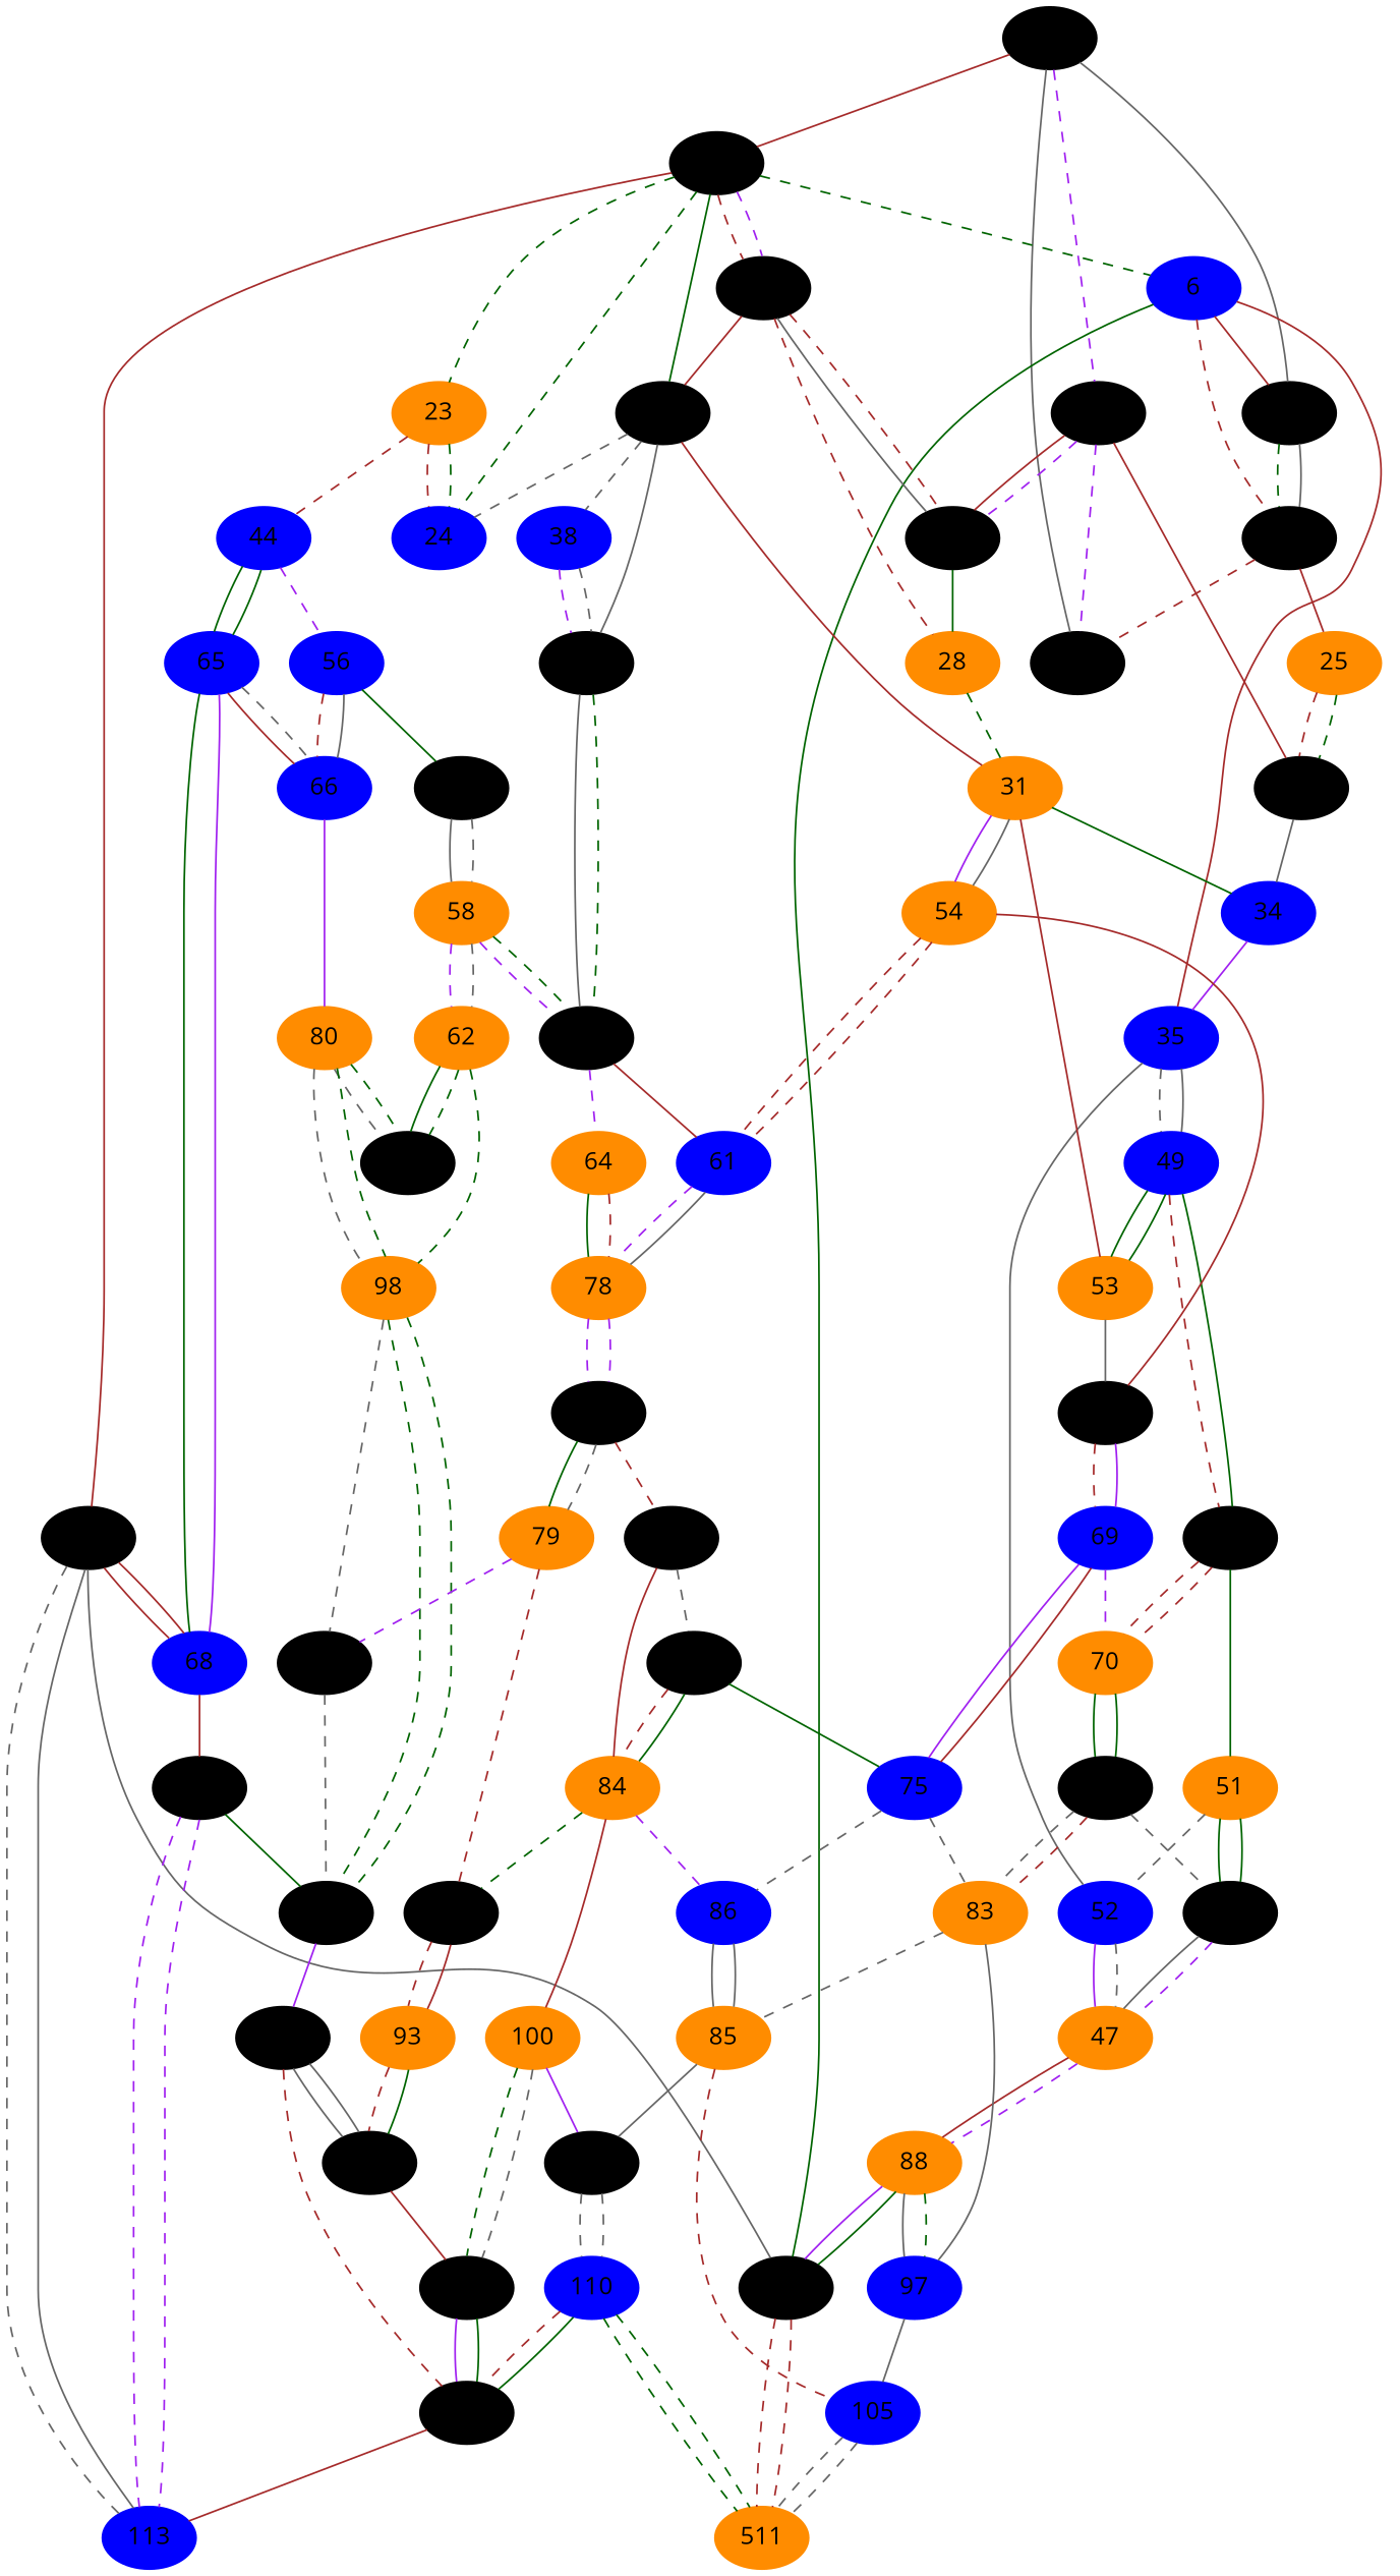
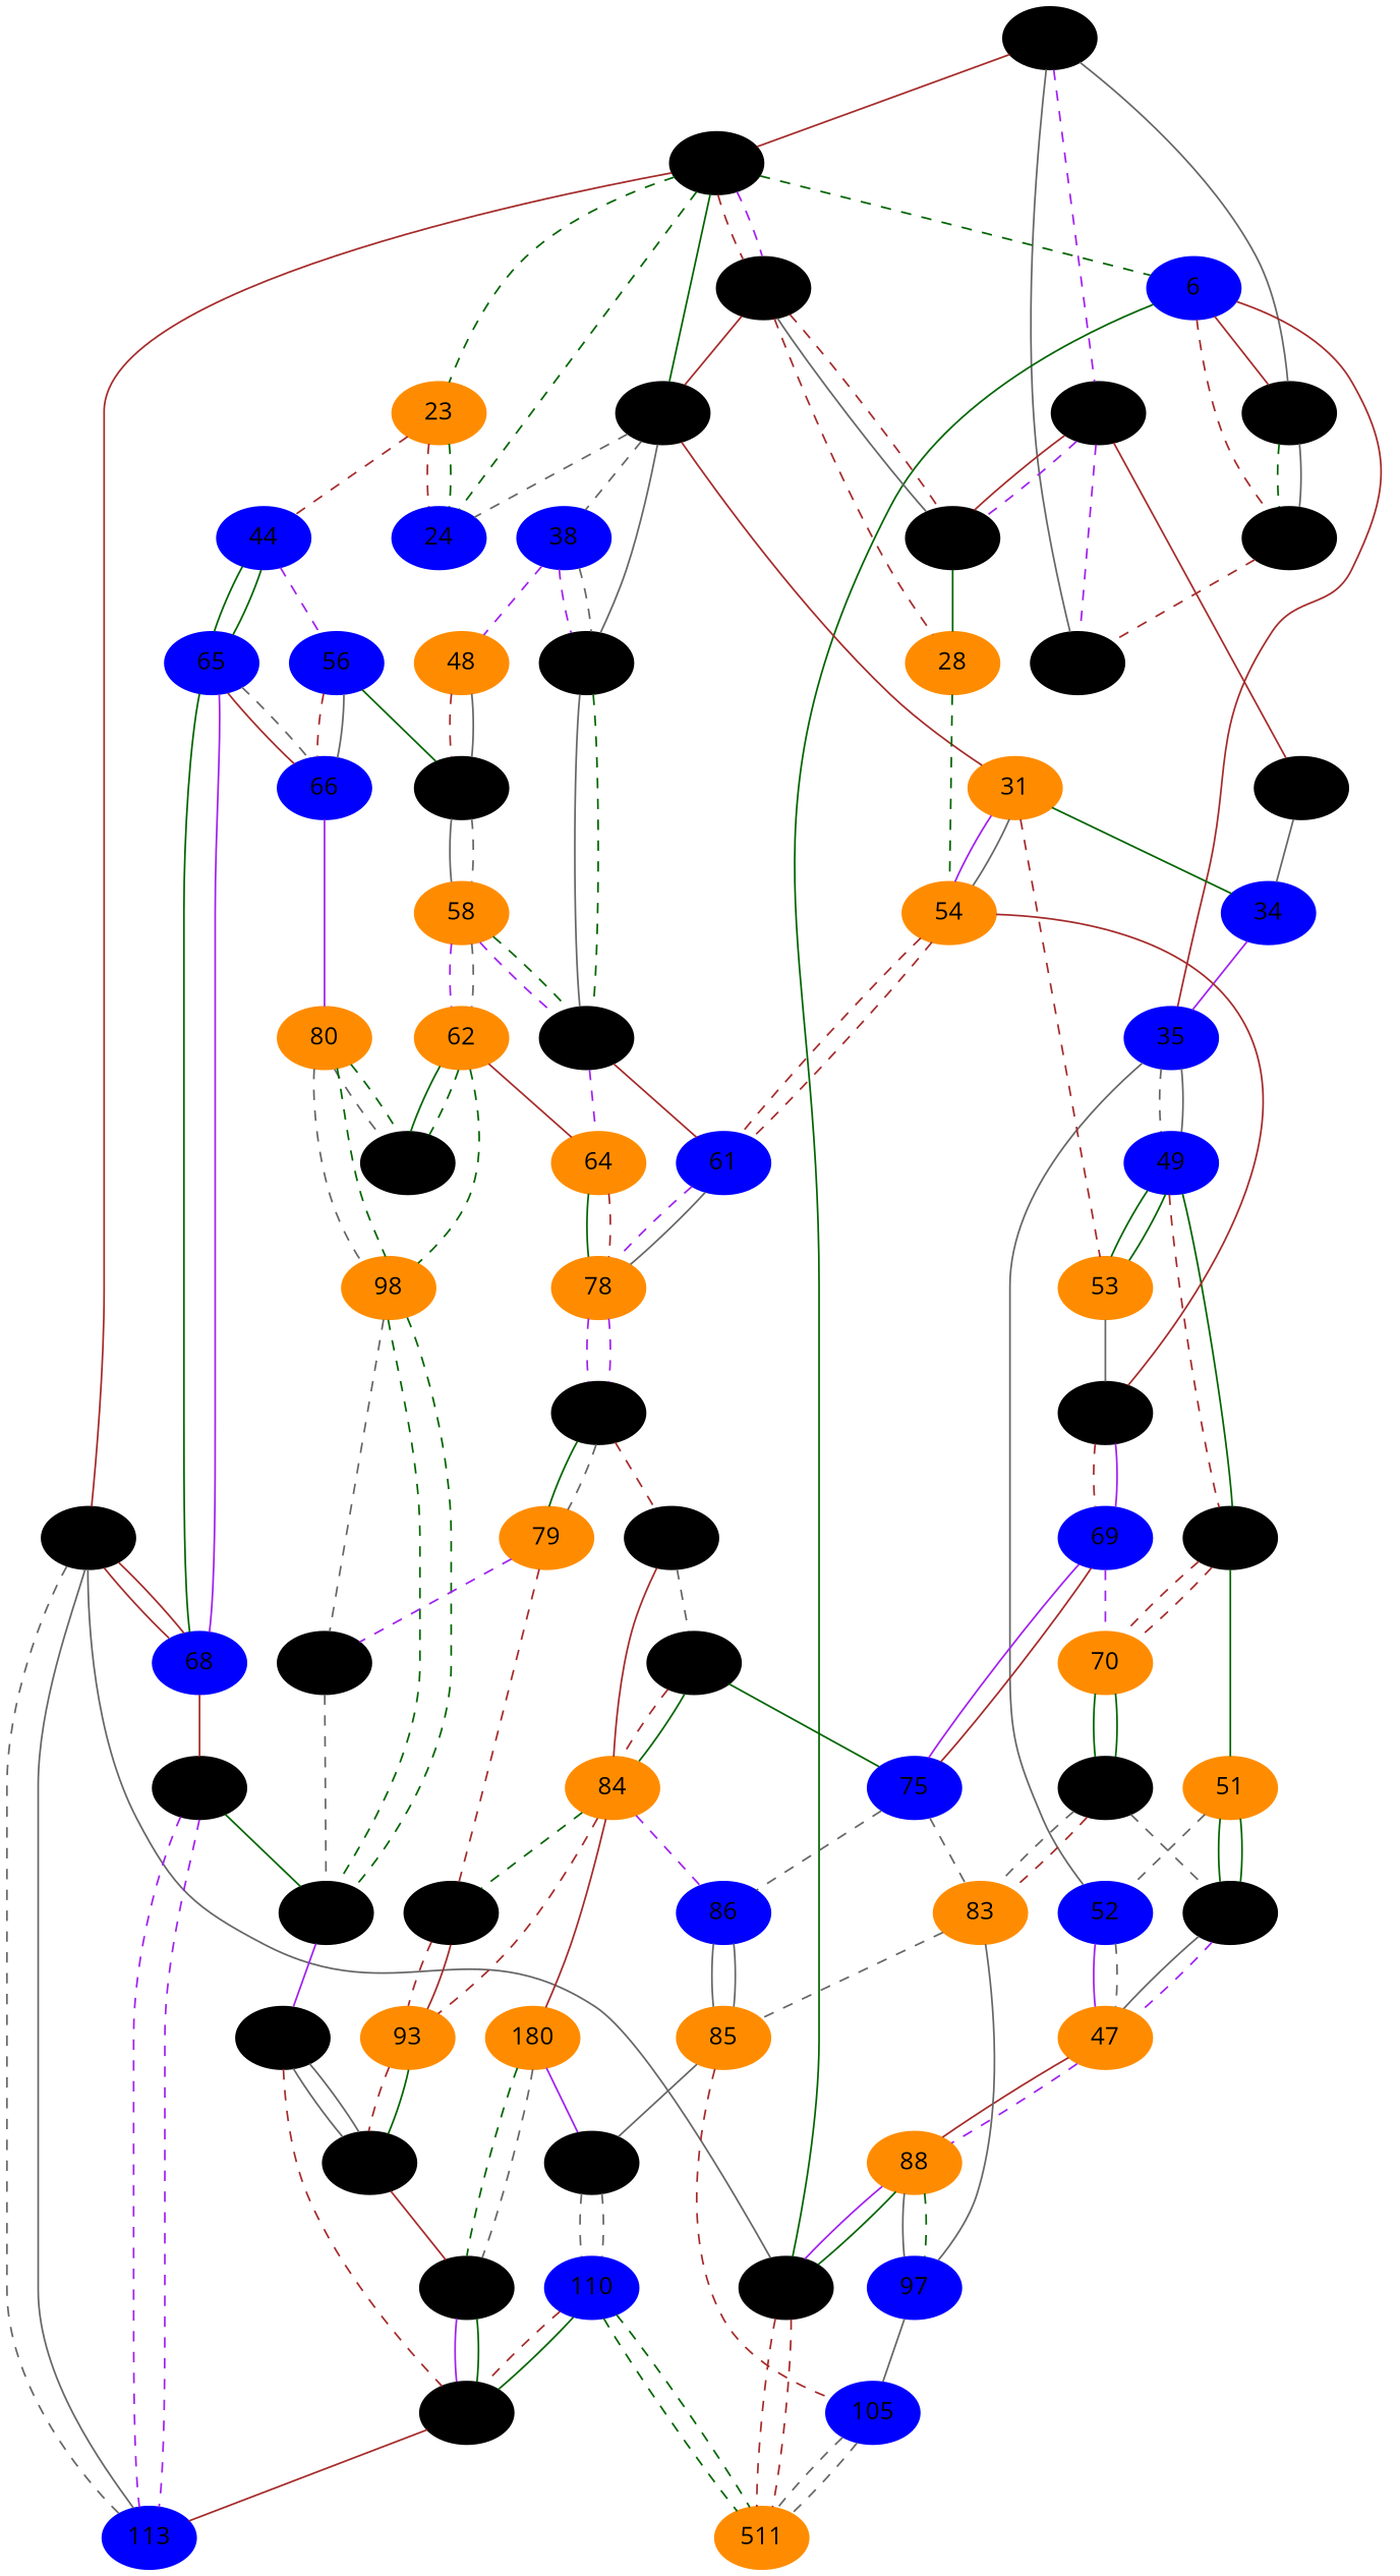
  graph {
    fontname="Open Sans"
    node [color=black fontname="Open Sans" style=filled]
    edge [color=brown fontname="Open Sans" style=dashed]
    1 [super="+2+8"]
    3 [super="+4"]
    9
    13 [super="+14"]
    15
    6 [color=blue super="+7+12"]
    17 [super="+22"]
    20 [super="+37+21"]
    23 [color=darkorange]
    24 [color=blue super="+40"]
    67
    10 [super="+16+11"]
    18
    27 [super="+33"]
    35 [color=blue super="+36"]
    89
    28 [color=darkorange super="+29"]
    31 [color=darkorange super="+32"]
    38 [color=blue]
    39
    44 [color=blue super="+45"]
    68 [color=blue]
    113 [color=blue]
-   25 [color=darkorange]
    49 [color=blue]
    52 [color=blue]
    n27 [color=darkorange label=511]
    34 [color=blue]
    53 [color=darkorange]
    54 [color=darkorange]
+   48 [color=darkorange]
    59 [super="+60"]
    56 [color=blue]
    65 [color=blue]
    55
    61 [color=blue]
    50
    n38 [color=darkorange label=47]
    57
    64 [color=darkorange]
    66 [color=blue]
    58 [color=darkorange]
    51 [color=darkorange]
    70 [color=darkorange]
    77
    76
    88 [color=darkorange]
    69 [color=blue]
    n49 [color=darkorange label=78]
    75 [color=blue super="+82"]
    80 [color=darkorange]
    62 [color=darkorange super="+63"]
    81
    98 [color=darkorange]
    72
    79 [color=darkorange super="+91"]
    92
    99
    103
    104 [super="+106"]
    83 [color=darkorange super="+96"]
    86 [color=blue]
    73
    74
    84 [color=darkorange super="+90+85"]
    93 [color=darkorange]
-   100 [color=darkorange]
+   100 [color=darkorange label=180]
    n68 [color=darkorange label=85 super="+102"]
    97 [color=blue]
    101
    105 [color=blue]
    108
    109
    110 [color=blue]
    107
    112 [super="+114"]
    1 -- 3 [style=solid]
    1 -- 9 [color=gray40 style=solid]
    1 -- 13 [color=purple]
    1 -- 15 [color=gray40 style=solid]
    3 -- 6 [color=darkgreen]
    3 -- 17
    3 -- 17 [color=purple]
    3 -- 20 [color=darkgreen style=solid]
    3 -- 23 [color=darkgreen]
    3 -- 24 [color=darkgreen]
    3 -- 67 [style=solid]
    9 -- 10 [color=darkgreen]
    9 -- 10 [color=gray40 style=solid]
    13 -- 15 [color=purple]
    13 -- 18 [style=solid]
    13 -- 18 [color=purple]
    13 -- 27 [style=solid]
    6 -- 9 [style=solid]
    6 -- 10
    6 -- 35 [style=solid]
    6 -- 89 [color=darkgreen style=solid]
    17 -- 20 [style=solid]
    17 -- 18 [color=gray40 style=solid]
    17 -- 18
    17 -- 28
    20 -- 24 [color=gray40]
    20 -- 31 [style=solid]
    20 -- 38 [color=gray40]
    20 -- 39 [color=gray40 style=solid]
    23 -- 24
    23 -- 24 [color=darkgreen]
    23 -- 44
    67 -- 89 [color=gray40 style=solid]
    67 -- 68 [style=solid]
    67 -- 68 [style=solid]
    67 -- 113 [color=gray40]
    67 -- 113 [color=gray40 style=solid]
    10 -- 15
-   10 -- 25 [style=solid]
    18 -- 28 [color=darkgreen style=solid]
    27 -- 34 [color=gray40 style=solid]
    35 -- 49 [color=gray40]
    35 -- 49 [color=gray40 style=solid]
    35 -- 52 [color=gray40 style=solid]
    89 -- n27
    89 -- n27
-   28 -- 31 [color=darkgreen]
+   28 -- 54 [color=darkgreen]
    31 -- 34 [color=darkgreen style=solid]
-   31 -- 53 [style=solid]
+   31 -- 53
    31 -- 54 [color=purple style=solid]
    31 -- 54 [color=gray40 style=solid]
    38 -- 39 [color=purple]
    38 -- 39 [color=gray40]
+   38 -- 48 [color=purple]
    39 -- 59 [color=gray40 style=solid]
    39 -- 59 [color=darkgreen]
    44 -- 56 [color=purple]
    44 -- 65 [color=darkgreen style=solid]
    44 -- 65 [color=darkgreen style=solid]
    68 -- 103 [style=solid]
-   25 -- 27
-   25 -- 27 [color=darkgreen]
    49 -- 53 [color=darkgreen style=solid]
    49 -- 53 [color=darkgreen style=solid]
    49 -- 50
    49 -- 50 [color=darkgreen style=solid]
    52 -- n38 [color=purple style=solid]
    52 -- n38 [color=gray40]
    34 -- 35 [color=purple style=solid]
    53 -- 55 [color=gray40 style=solid]
    54 -- 55 [style=solid]
    54 -- 61
    54 -- 61
+   48 -- 57
+   48 -- 57 [color=gray40 style=solid]
    59 -- 61 [style=solid]
    59 -- 64 [color=purple]
    56 -- 57 [color=darkgreen style=solid]
    56 -- 66
    56 -- 66 [color=gray40 style=solid]
    65 -- 68 [color=darkgreen style=solid]
    65 -- 68 [color=purple style=solid]
    65 -- 66 [style=solid]
    65 -- 66 [color=gray40]
    55 -- 69
    55 -- 69 [color=purple style=solid]
    61 -- n49 [color=purple]
    61 -- n49 [color=gray40 style=solid]
    50 -- 51 [color=darkgreen style=solid]
    50 -- 70
    50 -- 70
    n38 -- 88 [style=solid]
    n38 -- 88 [color=purple]
    57 -- 58 [color=gray40 style=solid]
    57 -- 58 [color=gray40]
    64 -- n49 [color=darkgreen style=solid]
    64 -- n49
    66 -- 80 [color=purple style=solid]
    58 -- 59 [color=purple]
    58 -- 59 [color=darkgreen]
    58 -- 62 [color=purple]
    58 -- 62 [color=gray40]
    51 -- 52 [color=gray40]
    51 -- 77 [color=darkgreen style=solid]
    51 -- 77 [color=darkgreen style=solid]
    70 -- 76 [color=darkgreen style=solid]
    70 -- 76 [color=darkgreen style=solid]
    77 -- n38 [color=gray40 style=solid]
    77 -- n38 [color=purple]
    76 -- 77 [color=gray40]
    76 -- 83 [color=gray40]
    76 -- 83
    88 -- 89 [color=purple style=solid]
    88 -- 89 [color=darkgreen style=solid]
    88 -- 97 [color=gray40 style=solid]
    88 -- 97 [color=darkgreen]
    69 -- 70 [color=purple]
    69 -- 75 [color=purple style=solid]
    69 -- 75 [style=solid]
    n49 -- 72 [color=purple]
    n49 -- 72 [color=purple]
    75 -- 83 [color=gray40]
    75 -- 86 [color=gray40]
    80 -- 81 [color=gray40]
    80 -- 81 [color=darkgreen]
    80 -- 98 [color=gray40]
    80 -- 98 [color=darkgreen]
+   62 -- 64 [style=solid]
    62 -- 81 [color=darkgreen style=solid weight=2]
    62 -- 81 [color=darkgreen]
    62 -- 98 [color=darkgreen]
    98 -- 99 [color=gray40]
    98 -- 104 [color=darkgreen]
    98 -- 104 [color=darkgreen]
    72 -- 79 [color=darkgreen style=solid]
    72 -- 79 [color=gray40]
    72 -- 73
    79 -- 92
    79 -- 99 [color=purple]
    92 -- 93
    92 -- 93 [style=solid]
    99 -- 104 [color=gray40]
    103 -- 113 [color=purple]
    103 -- 113 [color=purple]
    103 -- 104 [color=darkgreen style=solid]
    104 -- 107 [color=purple style=solid]
    83 -- n68 [color=gray40]
    83 -- 97 [color=gray40 style=solid]
    86 -- n68 [color=gray40 style=solid]
    86 -- n68 [color=gray40 style=solid]
    73 -- 74 [color=gray40]
    73 -- 84 [style=solid]
    74 -- 75 [color=darkgreen style=solid]
    74 -- 84
    74 -- 84 [color=darkgreen style=solid]
    84 -- 92 [color=darkgreen]
    84 -- 86 [color=purple]
+   84 -- 93
    84 -- 100 [style=solid]
    93 -- 108
    93 -- 108 [color=darkgreen style=solid]
    100 -- 101 [color=purple style=solid]
    100 -- 109 [color=darkgreen]
    100 -- 109 [color=gray40]
    n68 -- 101 [color=gray40 style=solid]
    n68 -- 105
    97 -- 105 [color=gray40 style=solid]
    101 -- 110 [color=gray40]
    101 -- 110 [color=gray40]
    105 -- n27 [color=gray40]
    105 -- n27 [color=gray40]
    108 -- 109 [style=solid]
    109 -- 112 [color=purple style=solid]
    109 -- 112 [color=darkgreen style=solid]
    110 -- n27 [color=darkgreen]
    110 -- n27 [color=darkgreen]
    110 -- 112
    110 -- 112 [color=darkgreen style=solid]
    107 -- 108 [color=gray40 style=solid]
    107 -- 108 [color=gray40 style=solid]
    107 -- 112
    112 -- 113 [style=solid]
  }
